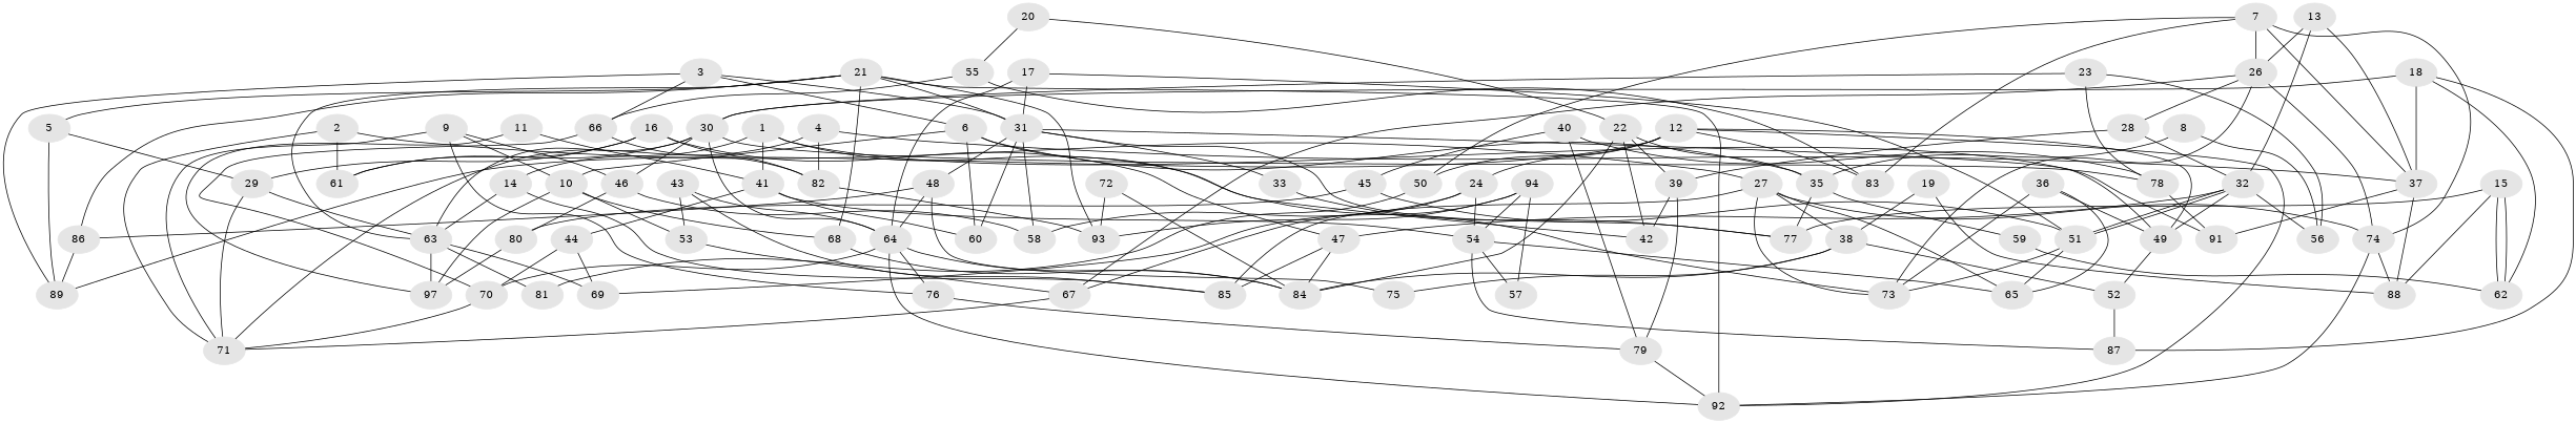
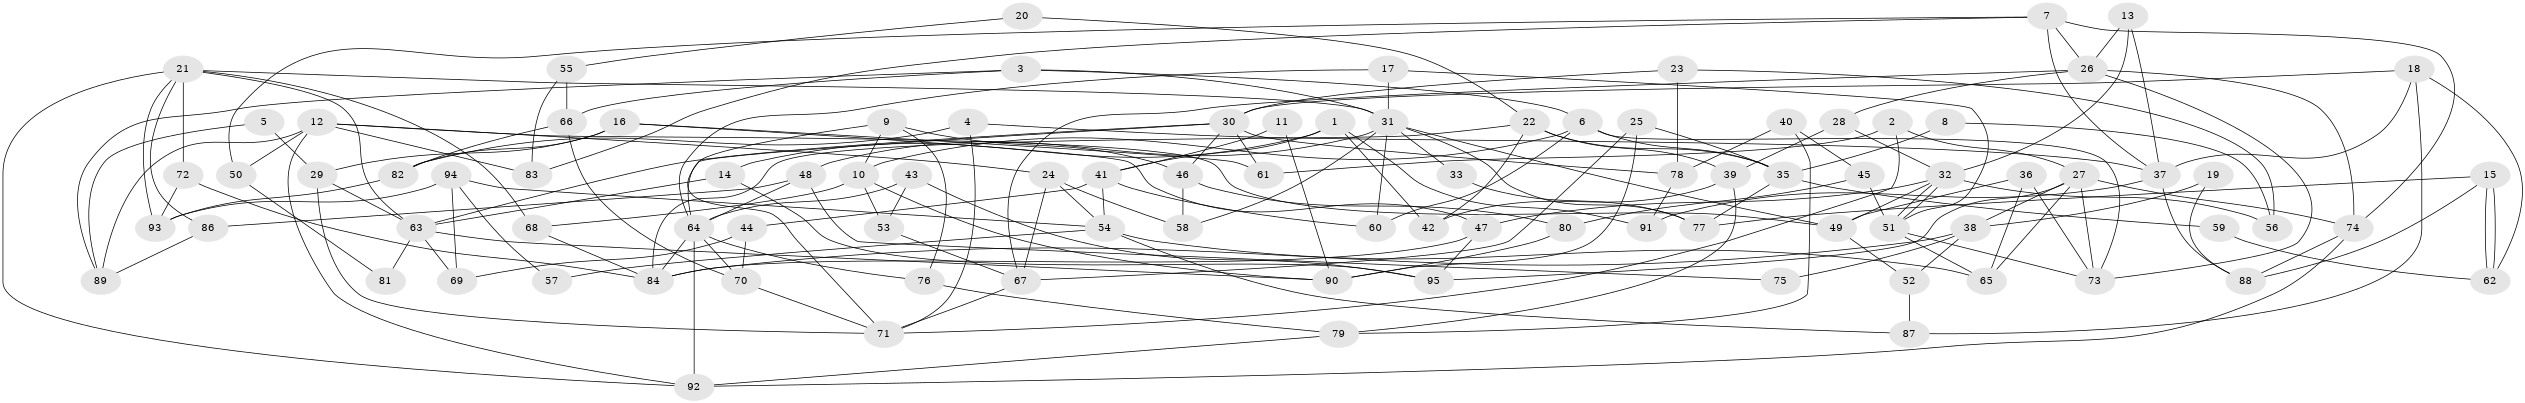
  graph {
    node [color=gray90 style=filled]
    1
    14
    41
    42
    91
    63
-   85
+   85 [label=95]
    60
    54
    44
    2
    27
    61
    71
    73
    74
    38
    65
    3
    6
    31
    66
    89
    10
    35
    49
    77
    58
    33
    48
    82
    70
    4
    37
    88
    93
    5
    29
    53
    68
-   90 [label=97]
+   90
    59
    7
    26
    50
    83
    67
    28
    81
    92
    8
    56
    9
    46
    76
    80
    79
    84
    11
    12
    24
    52
    13
    32
    47
    51
    69
    15
    62
    16
    17
    64
    18
    30
    87
    78
    19
    75
    20
    22
    55
    39
    21
    72
    86
    23
    57
+   25
    n89 [label=94]
    36
    40
    45
    43
    1 -- 14
    1 -- 41
    1 -- 42
    1 -- 91
    14 -- 63
    14 -- 85
    41 -- 60
    41 -- 54
    41 -- 44
    63 -- 90
    63 -- 81
    63 -- 69
    54 -- 65
    54 -- 87
    54 -- 57
    44 -- 70
    44 -- 69
    2 -- 27
    2 -- 61
    2 -- 71
    27 -- 85
    27 -- 73
    27 -- 74
    27 -- 38
    27 -- 65
    74 -- 88
    74 -- 92
    38 -- 84
    38 -- 52
    38 -- 75
    3 -- 6
    3 -- 31
    3 -- 66
    3 -- 89
    6 -- 60
    6 -- 73
    6 -- 10
    6 -- 35
    31 -- 60
    31 -- 49
    31 -- 77
    31 -- 58
    31 -- 33
    31 -- 48
    66 -- 82
    66 -- 70
    10 -- 53
    10 -- 68
    10 -- 90
    35 -- 77
    35 -- 59
    49 -- 52
    33 -- 77
    48 -- 64
    48 -- 75
    48 -- 86
    82 -- 93
    70 -- 71
    4 -- 71
    4 -- 82
    4 -- 37
    37 -- 91
    37 -- 88
    5 -- 89
    5 -- 29
    29 -- 63
    29 -- 71
    53 -- 67
    68 -- 84
    59 -- 62
    7 -- 74
    7 -- 37
    7 -- 26
    7 -- 50
    7 -- 83
    26 -- 73
    26 -- 74
    26 -- 67
    26 -- 28
    50 -- 81
    67 -- 71
    28 -- 32
    28 -- 39
    8 -- 35
    8 -- 56
    9 -- 71
    9 -- 10
    9 -- 46
    9 -- 76
    46 -- 58
    46 -- 80
    76 -- 79
    80 -- 90
    79 -- 92
    11 -- 41
    11 -- 90
    12 -- 89
    12 -- 49
    12 -- 50
    12 -- 83
    12 -- 92
    12 -- 24
    24 -- 54
    24 -- 58
    24 -- 67
    52 -- 87
    13 -- 37
    13 -- 26
    13 -- 32
    32 -- 49
    32 -- 56
    32 -- 47
    32 -- 51
    32 -- 51
    47 -- 85
    47 -- 84
    51 -- 73
    51 -- 65
    15 -- 77
    15 -- 88
    15 -- 62
    15 -- 62
    16 -- 61
    16 -- 82
    16 -- 29
    16 -- 47
    17 -- 31
    17 -- 51
    17 -- 64
    64 -- 70
    64 -- 92
    64 -- 76
    64 -- 84
    18 -- 37
    18 -- 62
    18 -- 30
    18 -- 87
    30 -- 63
    30 -- 61
    30 -- 46
    30 -- 64
    30 -- 78
    78 -- 91
    19 -- 38
    19 -- 88
    20 -- 22
    20 -- 55
    22 -- 42
    22 -- 35
    22 -- 84
    22 -- 39
    55 -- 66
    55 -- 83
    39 -- 42
    39 -- 79
    21 -- 63
    21 -- 31
    21 -- 93
    21 -- 68
    21 -- 92
-   21 -- 5
+   21 -- 72
    21 -- 86
    72 -- 93
    72 -- 84
    86 -- 89
    23 -- 56
    23 -- 30
    23 -- 78
+   25 -- 35
+   25 -- 90
+   25 -- 67
    n89 -- 54
    n89 -- 93
    n89 -- 69
    n89 -- 57
    36 -- 73
    36 -- 65
    36 -- 49
    40 -- 79
    40 -- 78
    40 -- 45
    45 -- 80
    45 -- 51
    43 -- 85
    43 -- 53
    43 -- 64
  }
